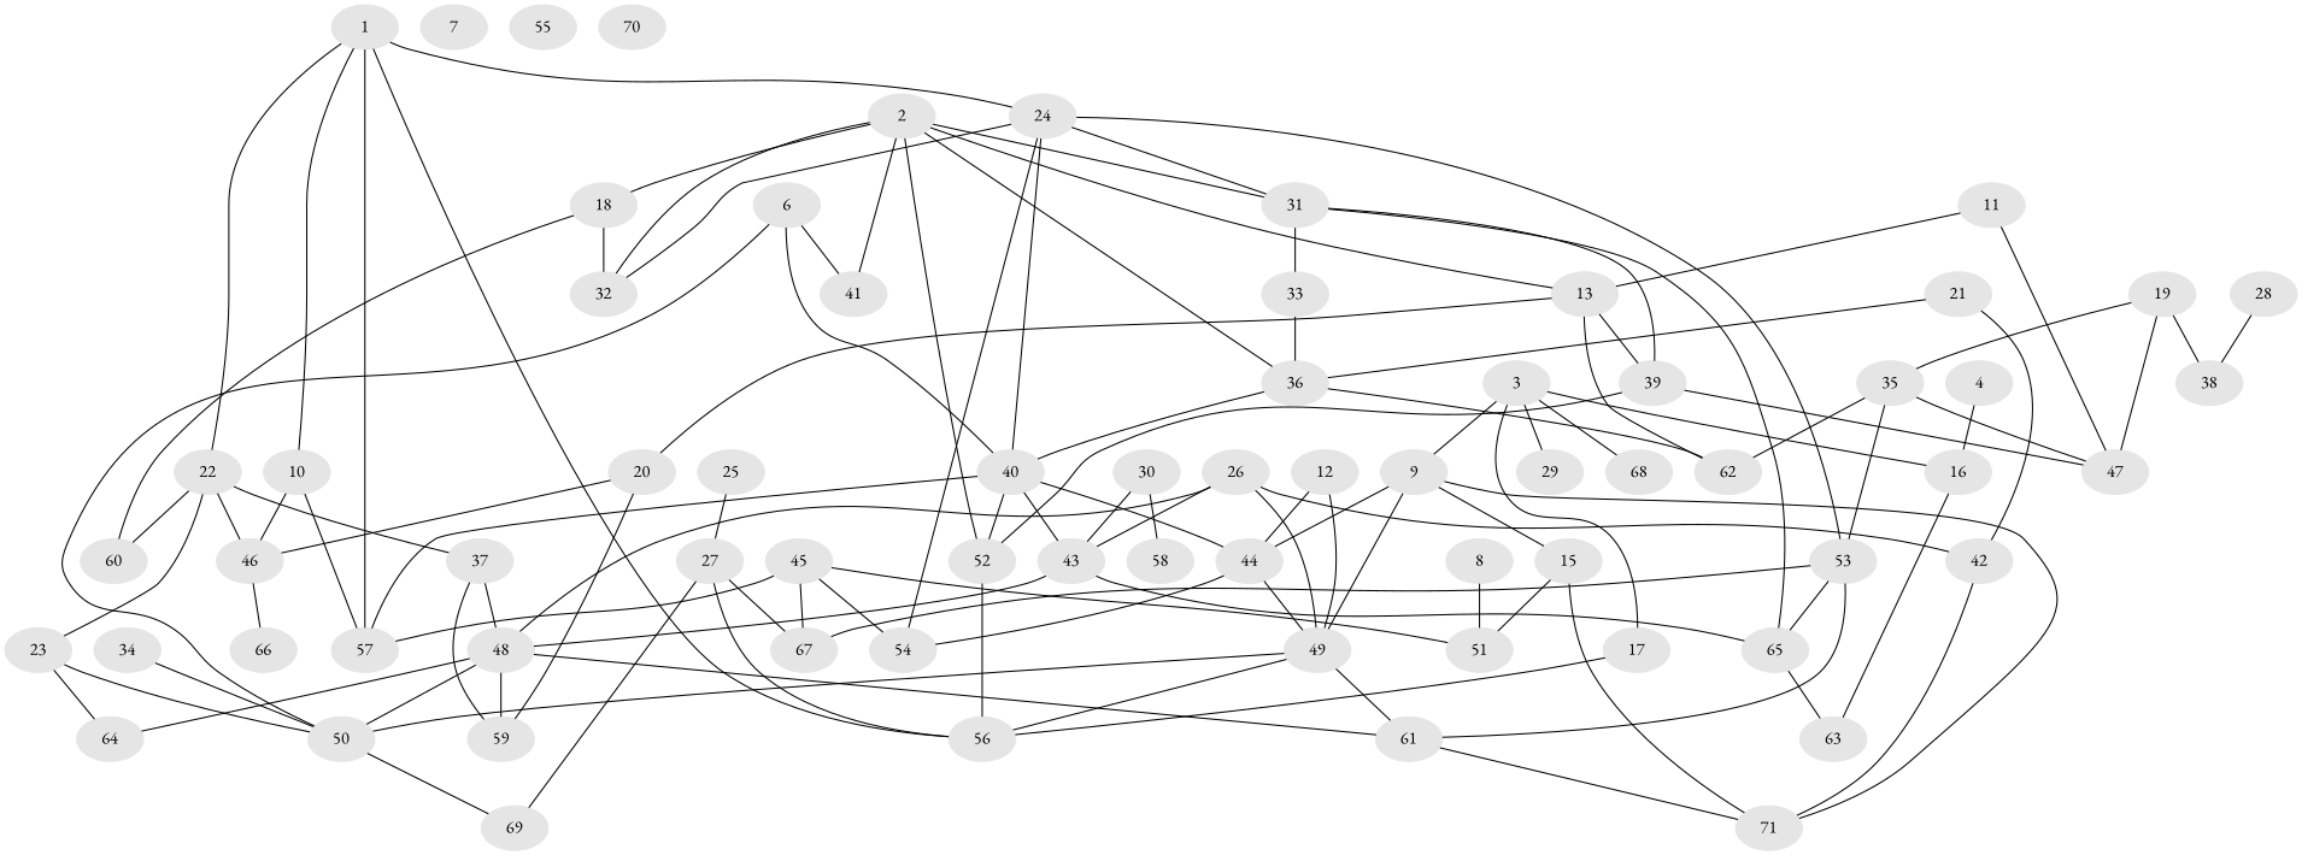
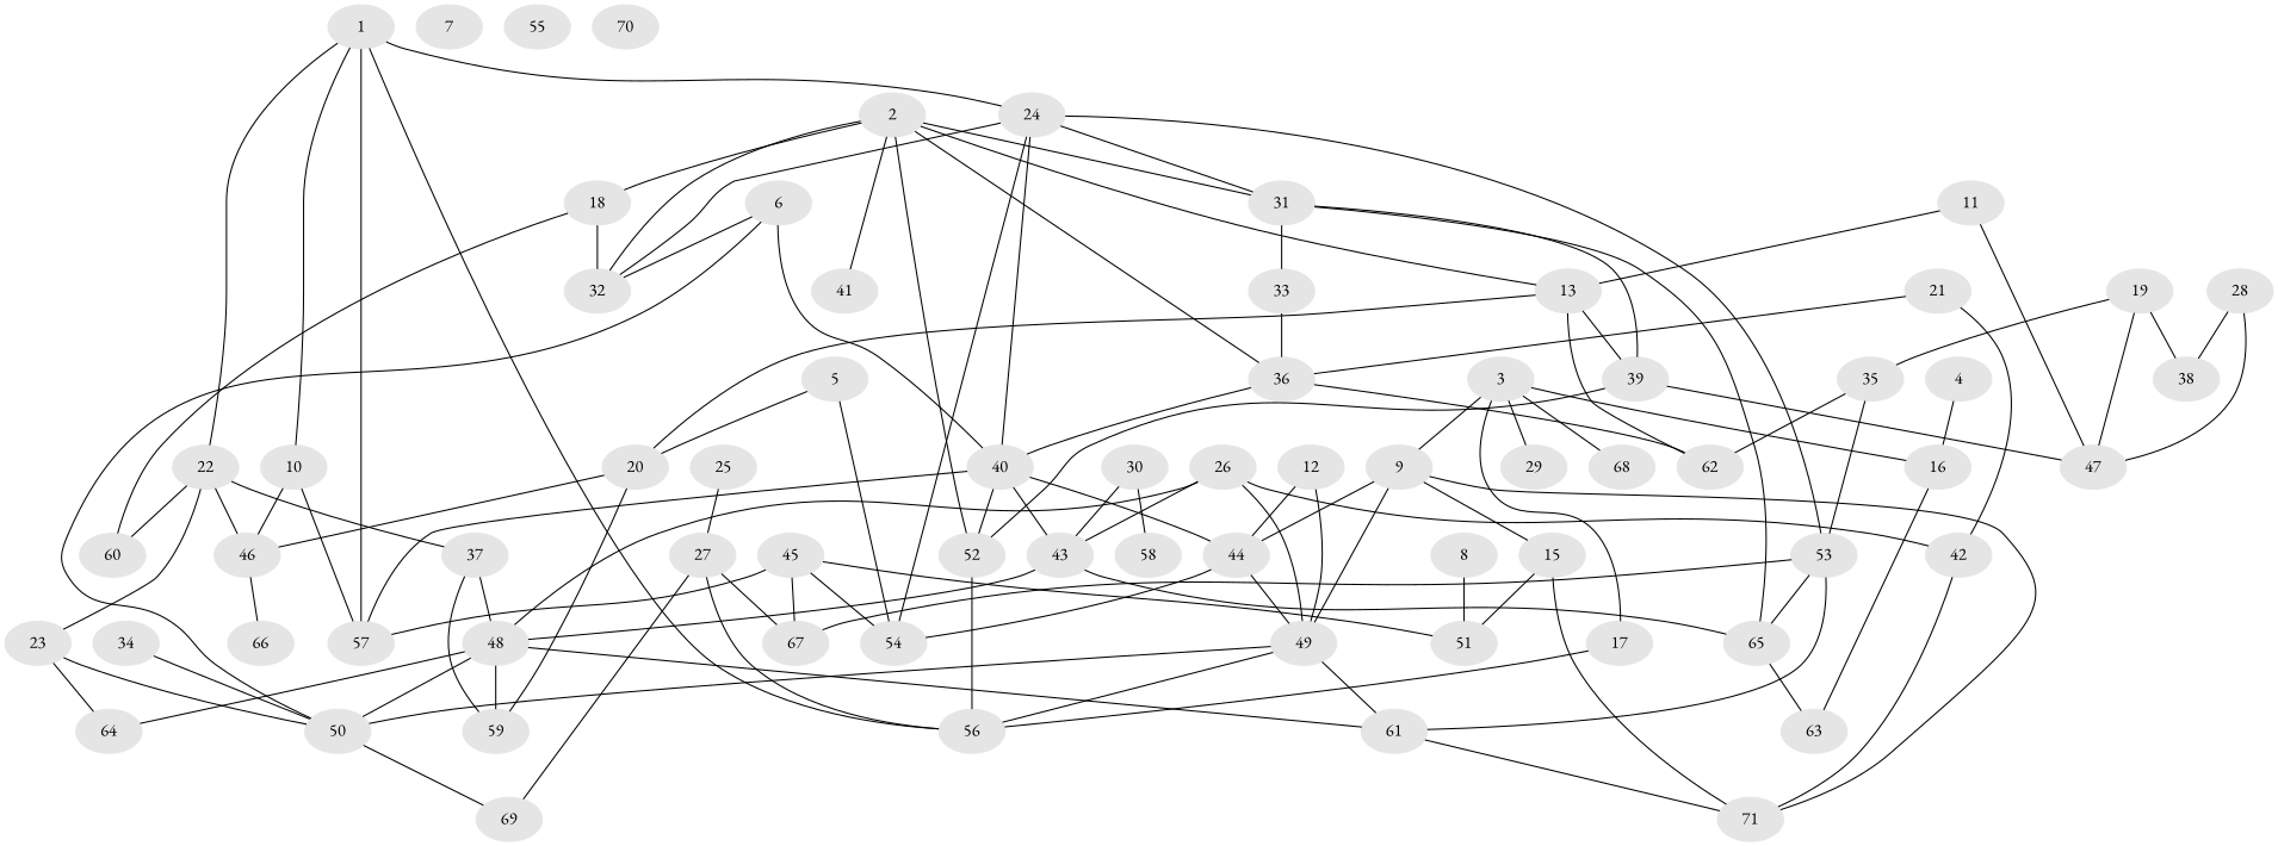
  graph {
    fontname="EB Garamond"
    node [color=gray90 fontname="EB Garamond" style=filled]
    edge [fontname="EB Garamond"]
    1
    10
    22
    24
    56
    57
    46
    60
    23
    37
    31
    32
    54
    40
    53
    2
    13
    18
    36
    41
    52
    20
    39
    62
    33
    65
    3
    9
    16
    17
    29
    68
    15
    44
    49
    71
    63
    4
+   5
    59
    6
    50
    43
    69
    7
    8
    51
    61
    66
    11
    47
    12
    19
    35
    38
    21
    42
    64
    48
    67
    25
    27
    26
    28
    30
    58
    34
    45
    55
    70
    1 -- 10
    1 -- 22
    1 -- 24
    1 -- 56
    1 -- 57
    10 -- 57
    10 -- 46
    22 -- 46
    22 -- 60
    22 -- 23
    22 -- 37
    24 -- 31
    24 -- 32
    24 -- 54
    24 -- 40
    24 -- 53
    46 -- 66
    23 -- 50
    23 -- 64
    37 -- 59
    37 -- 48
    31 -- 39
    31 -- 33
    31 -- 65
    40 -- 57
    40 -- 52
    40 -- 44
    40 -- 43
    53 -- 65
    53 -- 61
    53 -- 67
    2 -- 31
    2 -- 32
    2 -- 13
    2 -- 18
    2 -- 36
    2 -- 41
    2 -- 52
    13 -- 20
    13 -- 39
    13 -- 62
    18 -- 60
    18 -- 32
    36 -- 40
    36 -- 62
    52 -- 56
    20 -- 46
    20 -- 59
    39 -- 52
    39 -- 47
    33 -- 36
    65 -- 63
    3 -- 9
    3 -- 16
    3 -- 17
    3 -- 29
    3 -- 68
    9 -- 15
    9 -- 44
    9 -- 49
    9 -- 71
    16 -- 63
    17 -- 56
    15 -- 71
    15 -- 51
    44 -- 54
    44 -- 49
    49 -- 56
    49 -- 50
    49 -- 61
    4 -- 16
+   5 -- 54
+   5 -- 20
    6 -- 40
-   6 -- 41
+   6 -- 32
    6 -- 50
    50 -- 69
    43 -- 65
    43 -- 48
    8 -- 51
    61 -- 71
    11 -- 13
    11 -- 47
    12 -- 44
    12 -- 49
    19 -- 47
    19 -- 35
    19 -- 38
    35 -- 53
    35 -- 62
-   35 -- 47
+   28 -- 47
    21 -- 36
    21 -- 42
    42 -- 71
    48 -- 59
    48 -- 50
    48 -- 61
    48 -- 64
    25 -- 27
    27 -- 56
    27 -- 69
    27 -- 67
    26 -- 49
    26 -- 43
    26 -- 42
    26 -- 48
    28 -- 38
    30 -- 43
    30 -- 58
    34 -- 50
    45 -- 57
    45 -- 54
    45 -- 51
    45 -- 67
  }
